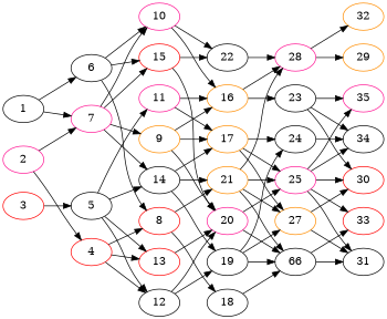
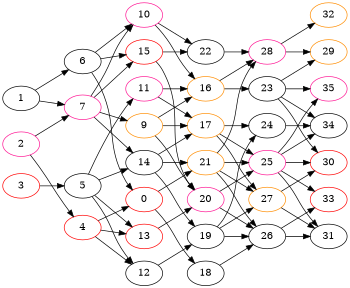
  digraph {
    rankdir=LR
    node [alpha=0.13 color=black]
    1 [alpha=0.15 expect_size=25722157539121954816]
    6 [alpha=0.09 expect_size=92626134040739577856]
    7 [alpha=0.11 color=deeppink expect_size=59522185699071623168]
-   8 [alpha=0.14 color=red expect_size=705448152085625]
+   8 [alpha=0.14 color=red expect_size=705448152085625 label=0]
    10 [alpha=0.09 color=deeppink expect_size=986441867361816]
    15 [color=red expect_size=1674895812459556]
    14 [alpha=0.10 expect_size=600925334740914816]
    9 [alpha=0.19 color=darkorange expect_size=249355284957975]
    18 [alpha=0.10 expect_size=349792853312632384]
    21 [color=darkorange expect_size=4790719950536762]
    16 [alpha=0.17 color=darkorange expect_size=133286363872100352000]
    22 [alpha=0.12 expect_size=735118784709967]
    20 [alpha=0.10 color=deeppink expect_size=15030414934541504]
    19 [alpha=0.09 expect_size=314808353723252736]
    17 [alpha=0.05 color=darkorange expect_size=40355856077405328]
    2 [alpha=0.17 color=deeppink expect_size=215443104416149798912]
    4 [alpha=0.14 color=red expect_size=33326954187741844]
    12 [expect_size=24059618992110698496]
    13 [alpha=0.05 color=red expect_size=63394635024686907392]
    3 [color=red expect_size=2808964920970510]
    5 [expect_size=9666537433839173632]
    11 [alpha=0.17 color=deeppink expect_size=4439703837647277]
-   26 [alpha=0.19 expect_size=13224607151672578 label=66]
+   26 [alpha=0.19 expect_size=13224607151672578]
    28 [alpha=0.12 color=deeppink expect_size=7838640237196258]
    25 [alpha=0.03 color=deeppink expect_size=1123332082195848]
    27 [color=darkorange expect_size=386702361304861504]
    24 [alpha=0.17 expect_size=90791516070477824000]
    23 [expect_size=216936182194355830784]
    31 [alpha=0.03 expect_size=39185806589572000]
    33 [alpha=0.12 color=red expect_size=96508579351833056]
    29 [alpha=0.03 color=darkorange expect_size=14231598480238568]
    32 [alpha=0.01 color=darkorange expect_size=91829782619422195712]
    30 [alpha=0.05 color=red expect_size=1289783860105215]
    34 [expect_size=653454421310580480]
    35 [alpha=0.12 color=deeppink expect_size=136298975933671407616]
    1 -> 6
    1 -> 7
    6 -> 8
    6 -> 10
    6 -> 15
    7 -> 10
    7 -> 15
    7 -> 14
    7 -> 9
    8 -> 18
    8 -> 21
    10 -> 16
    10 -> 22
    15 -> 22
    15 -> 20
    14 -> 21
    14 -> 19
    14 -> 17
    9 -> 16
    9 -> 20
    9 -> 17
    18 -> 26
    21 -> 26
    21 -> 28
    21 -> 25
    21 -> 27
    16 -> 28
    16 -> 23
    22 -> 28
    20 -> 26
    20 -> 25
    19 -> 26
    19 -> 27
    19 -> 24
    17 -> 25
    17 -> 27
    17 -> 24
    2 -> 7
    2 -> 4
    4 -> 8
    4 -> 12
    4 -> 13
-   12 -> 20
    12 -> 19
    13 -> 20
    3 -> 5
    5 -> 14
    5 -> 12
    5 -> 13
    5 -> 11
    11 -> 16
    11 -> 17
    26 -> 31
    26 -> 33
    28 -> 29
    28 -> 32
    25 -> 31
    25 -> 33
    25 -> 30
    25 -> 34
    25 -> 35
    27 -> 31
    27 -> 30
    24 -> 34
+   23 -> 29
    23 -> 30
    23 -> 34
    23 -> 35
  }
